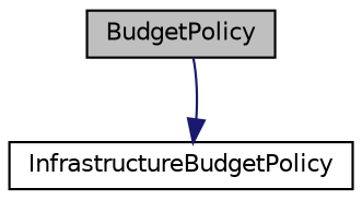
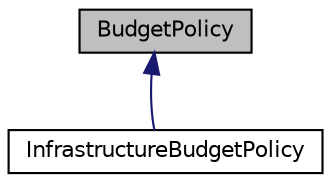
  digraph {
    node [color=black fontname=Helvetica fontsize=10 shape=record style=filled]
    n1 [fillcolor=grey75 fontcolor=black height=0.2 label=BudgetPolicy width=0.4]
    n2 [fillcolor=white height=0.2 label=InfrastructureBudgetPolicy width=0.4]
-   n2 -> n1 [color=midnightblue dir=back fontname=Helvetica fontsize=10 labelfontname=Helvetica labelfontsize=10 style=solid]
+   n1 -> n2 [color=midnightblue dir=back fontname=Helvetica fontsize=10 labelfontname=Helvetica labelfontsize=10 style=solid]
  }
